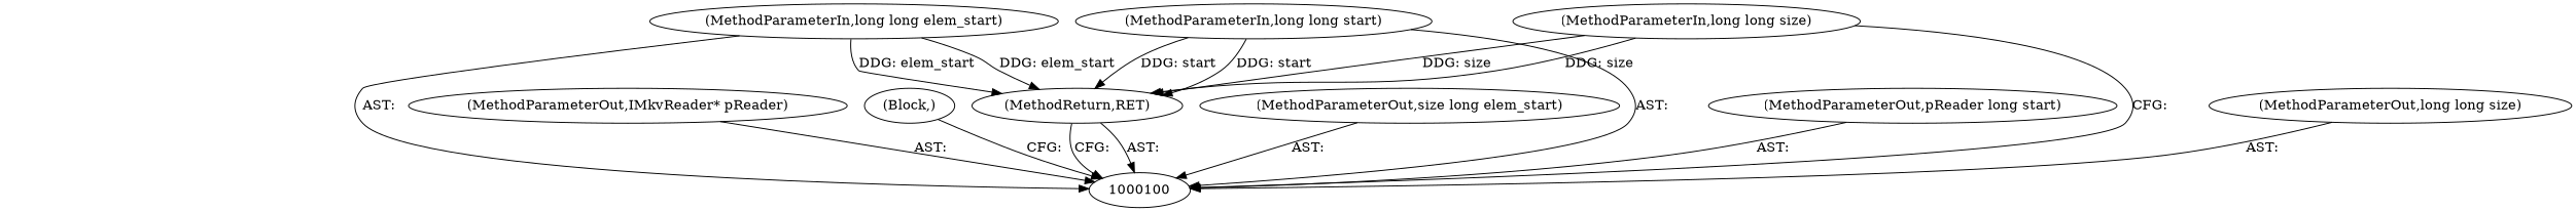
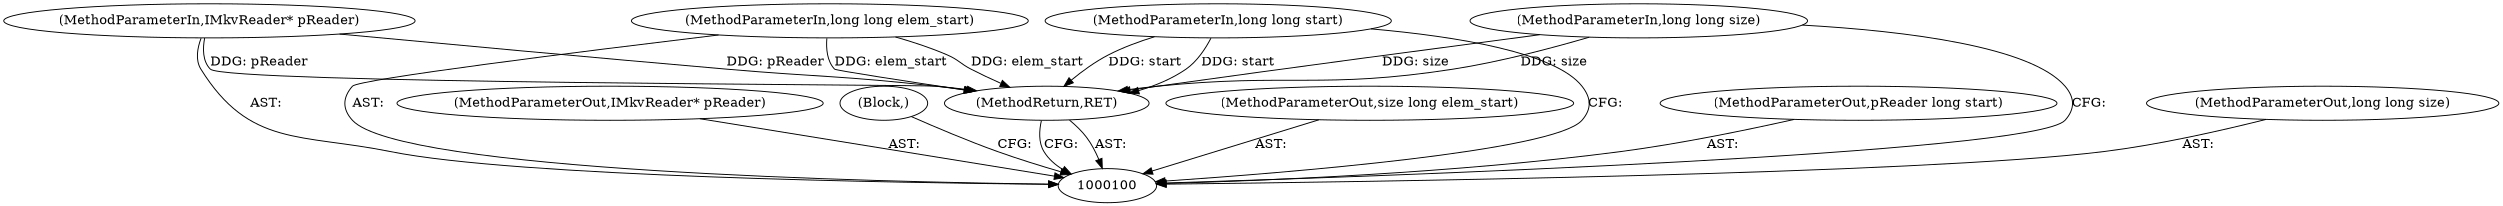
  digraph {
    n1 [label="(MethodReturn,RET)"]
    1000100
+   n3 [label="(MethodParameterIn,IMkvReader* pReader)"]
    n4 [label="(MethodParameterOut,IMkvReader* pReader)"]
    n5 [label="(Block,)"]
    n6 [label="(MethodParameterIn,long long elem_start)"]
    n7 [label="(MethodParameterOut,size long elem_start)"]
    n8 [label="(MethodParameterIn,long long start)"]
    n9 [label="(MethodParameterOut,pReader long start)"]
    n10 [label="(MethodParameterIn,long long size)"]
    n11 [label="(MethodParameterOut,long long size)"]
    n1 -> 1000100 [label="AST: "]
    n1 -> 1000100 [label="CFG: "]
+   n3 -> n1 [label="DDG: pReader"]
+   n3 -> n1 [label="DDG: pReader"]
+   n3 -> 1000100 [label="AST: "]
    n4 -> 1000100 [label="AST: "]
    n5 -> 1000100 [label="CFG: "]
    n6 -> n1 [label="DDG: elem_start"]
    n6 -> n1 [label="DDG: elem_start"]
    n6 -> 1000100 [label="AST: "]
    n7 -> 1000100 [label="AST: "]
    n8 -> n1 [label="DDG: start"]
    n8 -> n1 [label="DDG: start"]
-   n8 -> 1000100 [label="AST: "]
+   n8 -> 1000100 [label="CFG: "]
    n9 -> 1000100 [label="AST: "]
    n10 -> n1 [label="DDG: size"]
    n10 -> n1 [label="DDG: size"]
    n10 -> 1000100 [label="CFG: "]
    n11 -> 1000100 [label="AST: "]
  }
